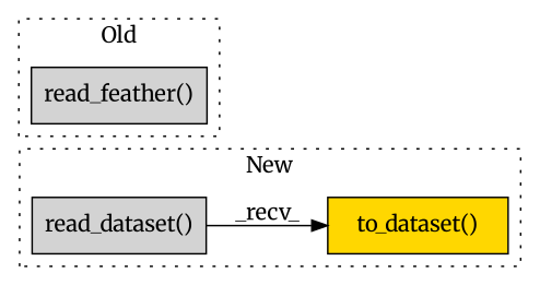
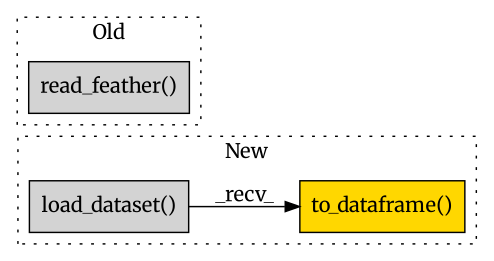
  digraph {
    rankdir=LR
    fontname=Merriweather
    node [a=75 l="16,1" shape=box style=filled fillcolor=lightgrey fontname=Merriweather]
-   n1 [l=37 label="to_dataset()" s=34976 fillcolor=gold]
-   n2 [label="read_dataset()" s="34976,34997"]
+   n1 [l=37 label="to_dataframe()" s=34976 fillcolor=gold]
+   n2 [label="load_dataset()" s="34976,34997"]
    n3 [label="read_feather()" s="34791,34812"]
    subgraph cluster_1 {
      label=New
      style=dotted
      n1
      n2
    }
    subgraph cluster_2 {
      label=Old
      style=dotted
      n3
    }
    n2 -> n1 [label=_recv_ fontname=Merriweather]
  }
